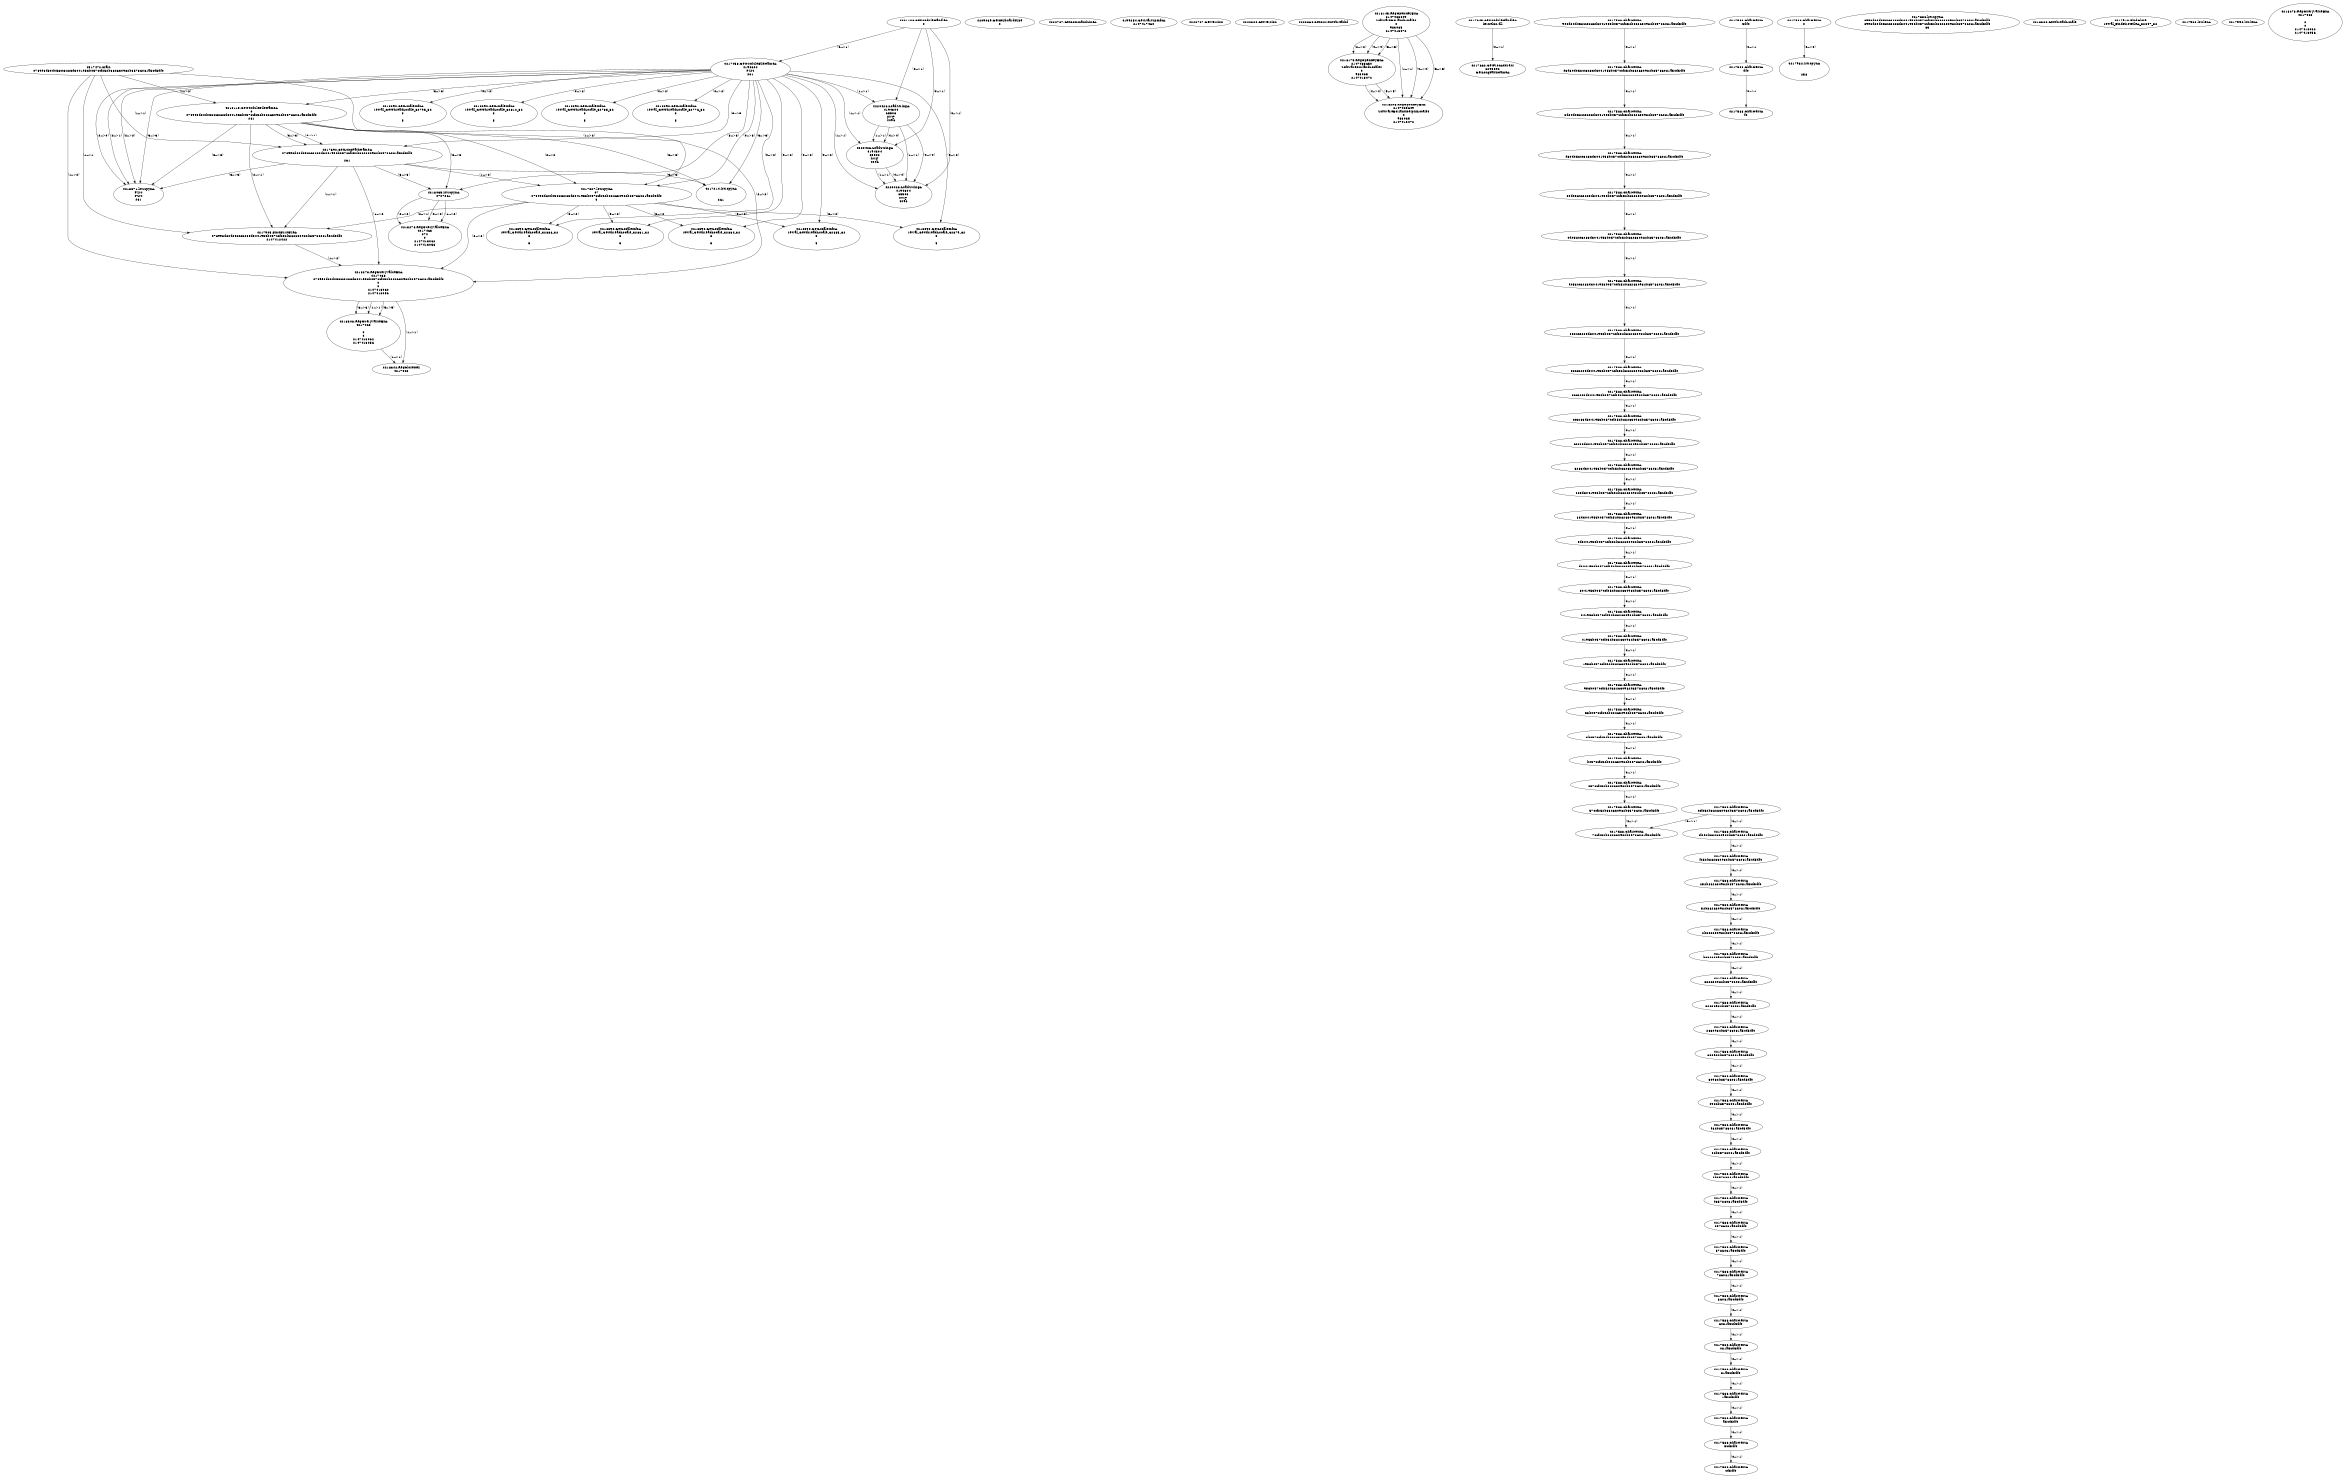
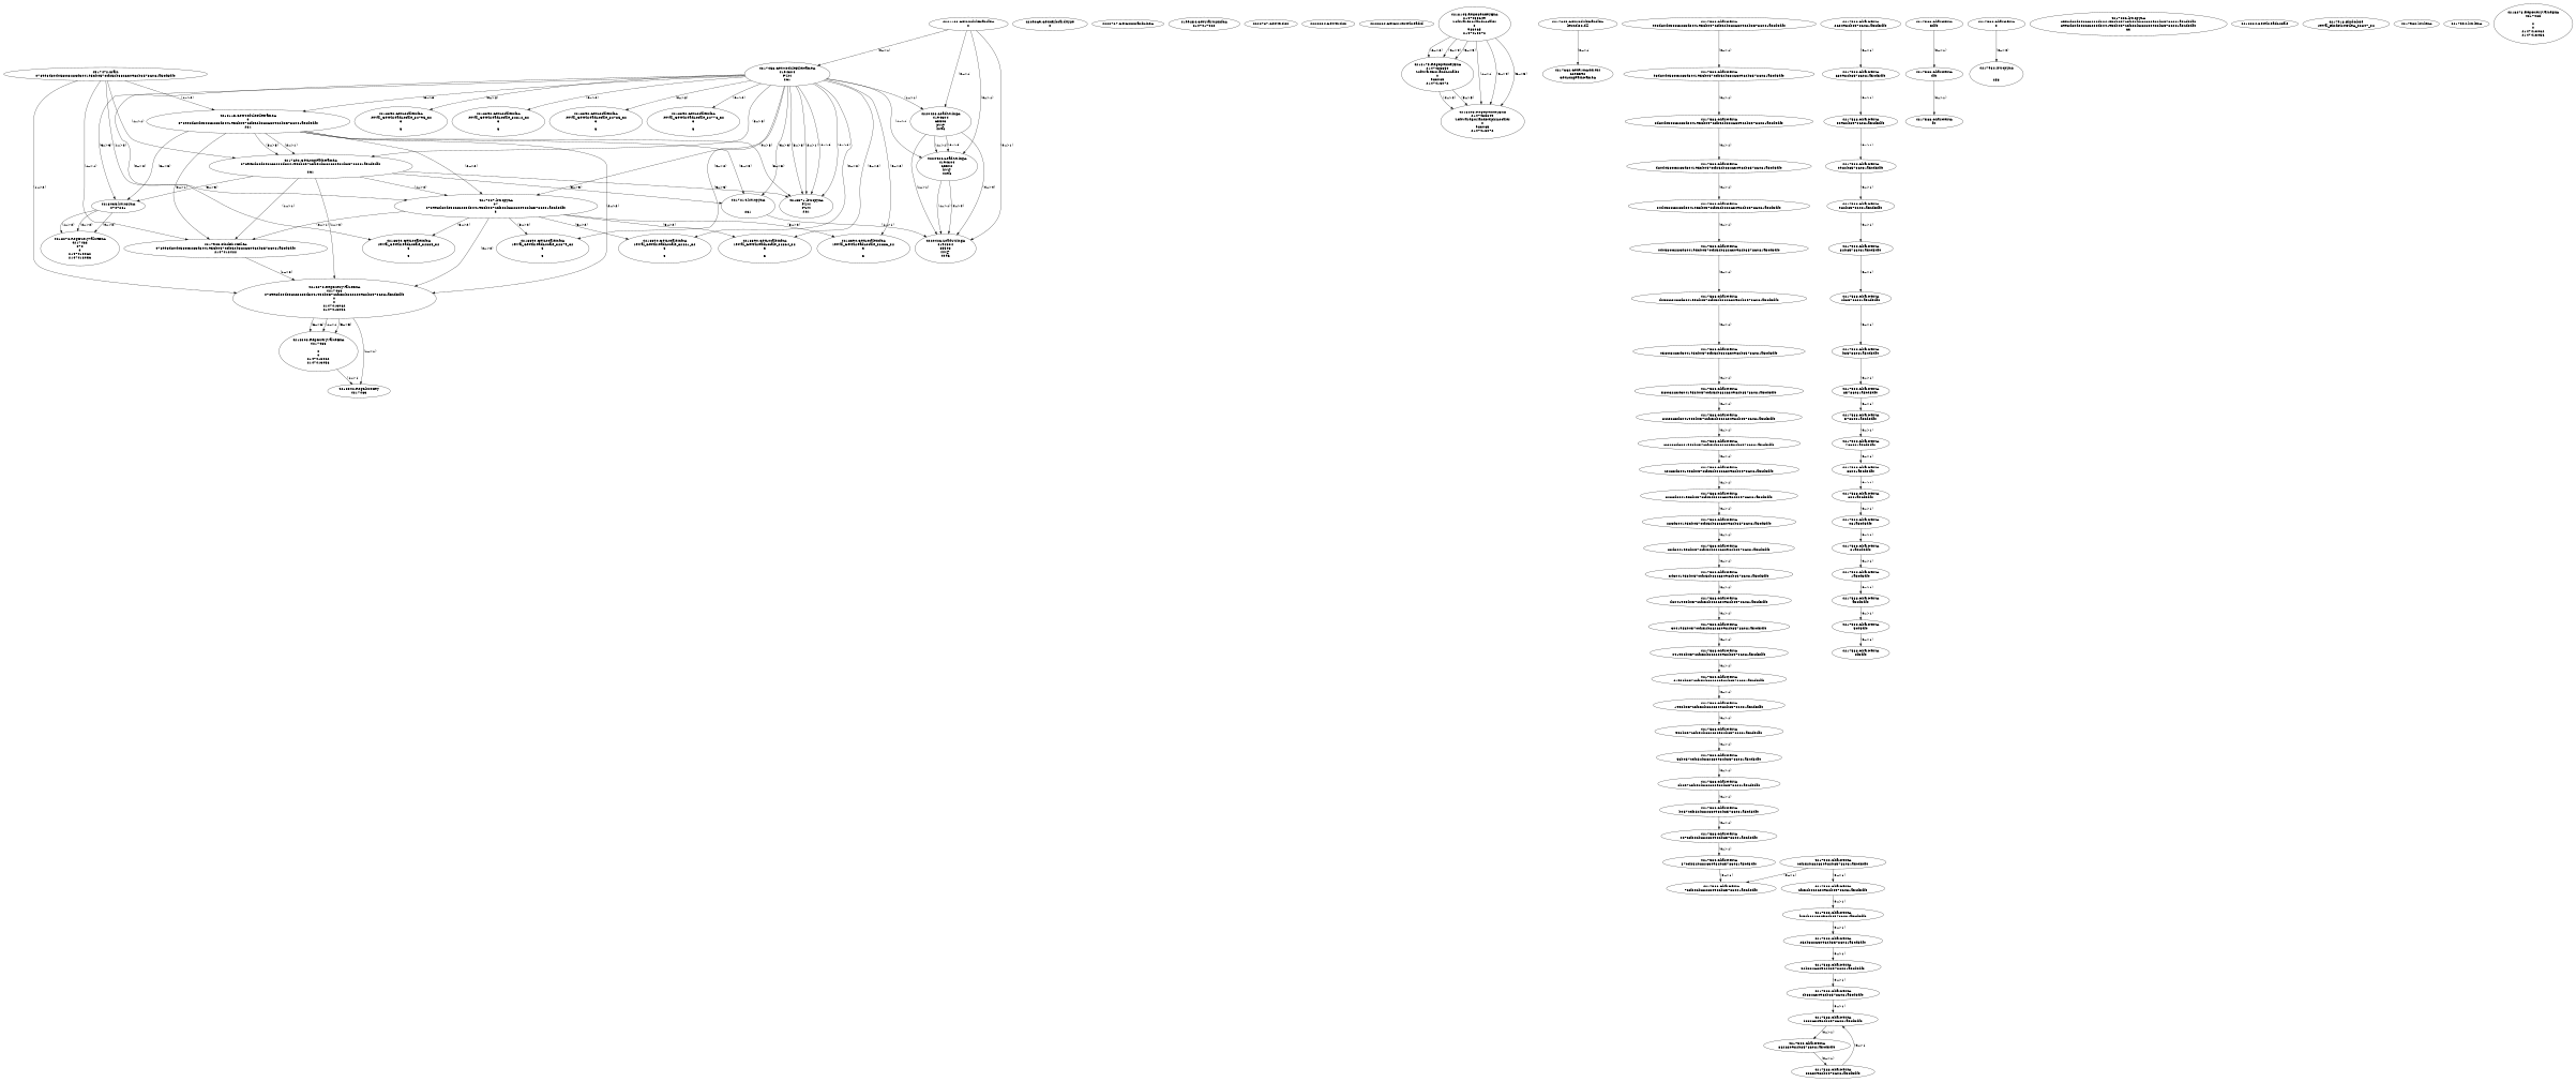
  digraph {
    n1 [label="4517472.main\n0789e8d80d058cc3283d3041953b057ccf252b882630982b85786081a5cd5df0"]
    n2 [label="4218115.GetModuleFileNameA\n0\n0789e8d80d058cc3283d3041953b057ccf252b882630982b85786081a5cd5df0\n261"]
    n3 [label="4217692.GetLongPathNameA\n0789e8d80d058cc3283d3041953b057ccf252b882630982b85786081a5cd5df0\n\n261"]
    n4 [label="4217827.lstrcpynA\n07\n0789e8d80d058cc3283d3041953b057ccf252b882630982b85786081a5cd5df0\n3"]
    n5 [label="4217905.FindFirstFileA\n0789e8d80d058cc3283d3041953b057ccf252b882630982b85786081a5cd5df0\n2147412422"]
    n6 [label="4218278.RegQueryValueExA\n4217463\n0789e8d80d058cc3283d3041953b057ccf252b882630982b85786081a5cd5df0\n0\n0\n2147413062\n2147413056"]
    n7 [label="4218371.lstrcpynA\nPZM\nPZM\n261"]
    n8 [label="4218035.lstrcpynA\n0707261"]
    n9 [label="4217214.lstrcpynA\n\n\n261"]
    n10 [label="4218390.GetLocaleInfoA\nretval_GetThreadLocale_32861_32\n3\n\n5"]
    n11 [label="4218390.GetLocaleInfoA\nretval_GetThreadLocale_32879_32\n3\n\n5"]
    n12 [label="4218390.GetLocaleInfoA\nretval_GetThreadLocale_32885_32\n3\n\n5"]
    n13 [label="4218390.GetLocaleInfoA\nretval_GetThreadLocale_32864_32\n3\n\n5"]
    n14 [label="4218390.GetLocaleInfoA\nretval_GetThreadLocale_32886_32\n3\n\n5"]
    n15 [label="4218308.RegQueryValueExA\n4217463\n\n0\n0\n2147413062\n2147413056"]
    n16 [label="4218342.RegCloseKey\n4217463"]
    n17 [label="4221108.GetModuleHandleA\n0"]
    n18 [label="4217458.GetModuleFileNameA\n4194304\nPZM\n261"]
    n19 [label="4220426.LoadStringA\n4194304\n65503\npw@\n4096"]
    n20 [label="4220426.LoadStringA\n4194304\n65502\nhw@\n4096"]
    n21 [label="4220426.LoadStringA\n4194304\n65503\nXw@\n4096"]
    n22 [label="4218390.GetLocaleInfoA\nretval_GetThreadLocale_32795_32\n3\n\n5"]
    n23 [label="4218390.GetLocaleInfoA\nretval_GetThreadLocale_32812_32\n3\n\n5"]
    n24 [label="4218390.GetLocaleInfoA\nretval_GetThreadLocale_32785_32\n3\n\n5"]
    n25 [label="4218390.GetLocaleInfoA\nretval_GetThreadLocale_32776_32\n3\n\n5"]
    n26 [label="4209069.GetKeyboardType\n0"]
    n27 [label="4220767.GetCommandLineA\n"]
    n28 [label="4199254.GetStartupInfoA\n2147417460"]
    n29 [label="4220787.GetVersion\n"]
    n30 [label="4220804.GetVersion\n"]
    n31 [label="4220864.GetCurrentThreadId\n"]
    n32 [label="4218278.RegQueryValueExA\n4217463\n070\n0\n2147413062\n2147413056"]
    n33 [label="4218145.RegOpenKeyExA\n2147483649\nSoftware\Borland\Locales\n0\n983065\n2147413072"]
    n34 [label="4218175.RegOpenKeyExA\n2147483650\nSoftware\Borland\Locales\n0\n983065\n2147413072"]
    n35 [label="4218205.RegOpenKeyExA\n2147483649\nSoftware\Borland\Delphi\Locales\n0\n983065\n2147413072"]
    n36 [label="4217645.GetModuleHandleA\nkernel32.dll"]
    n37 [label="4217662.GetProcAddress\n6295592\nGetLongPathNameA"]
    n38 [label="4217588.CharNextA\n9e8d80d058cc3283d3041953b057ccf252b882630982b85786081a5cd5df0"]
    n39 [label="4217588.CharNextA\ne8d80d058cc3283d3041953b057ccf252b882630982b85786081a5cd5df0"]
    n40 [label="4217588.CharNextA\n8d80d058cc3283d3041953b057ccf252b882630982b85786081a5cd5df0"]
    n41 [label="4217588.CharNextA\nd80d058cc3283d3041953b057ccf252b882630982b85786081a5cd5df0"]
    n42 [label="4217588.CharNextA\n80d058cc3283d3041953b057ccf252b882630982b85786081a5cd5df0"]
    n43 [label="4217588.CharNextA\n0d058cc3283d3041953b057ccf252b882630982b85786081a5cd5df0"]
    n44 [label="4217588.CharNextA\nd058cc3283d3041953b057ccf252b882630982b85786081a5cd5df0"]
    n45 [label="4217588.CharNextA\n058cc3283d3041953b057ccf252b882630982b85786081a5cd5df0"]
    n46 [label="4217588.CharNextA\n58cc3283d3041953b057ccf252b882630982b85786081a5cd5df0"]
    n47 [label="4217588.CharNextA\n8cc3283d3041953b057ccf252b882630982b85786081a5cd5df0"]
    n48 [label="4217588.CharNextA\ncc3283d3041953b057ccf252b882630982b85786081a5cd5df0"]
    n49 [label="4217588.CharNextA\nc3283d3041953b057ccf252b882630982b85786081a5cd5df0"]
    n50 [label="4217588.CharNextA\n3283d3041953b057ccf252b882630982b85786081a5cd5df0"]
    n51 [label="4217588.CharNextA\n283d3041953b057ccf252b882630982b85786081a5cd5df0"]
    n52 [label="4217588.CharNextA\n83d3041953b057ccf252b882630982b85786081a5cd5df0"]
    n53 [label="4217588.CharNextA\n3d3041953b057ccf252b882630982b85786081a5cd5df0"]
    n54 [label="4217588.CharNextA\nd3041953b057ccf252b882630982b85786081a5cd5df0"]
    n55 [label="4217588.CharNextA\n3041953b057ccf252b882630982b85786081a5cd5df0"]
    n56 [label="4217588.CharNextA\n041953b057ccf252b882630982b85786081a5cd5df0"]
    n57 [label="4217588.CharNextA\n41953b057ccf252b882630982b85786081a5cd5df0"]
    n58 [label="4217588.CharNextA\n1953b057ccf252b882630982b85786081a5cd5df0"]
    n59 [label="4217588.CharNextA\n953b057ccf252b882630982b85786081a5cd5df0"]
    n60 [label="4217588.CharNextA\n53b057ccf252b882630982b85786081a5cd5df0"]
    n61 [label="4217588.CharNextA\n3b057ccf252b882630982b85786081a5cd5df0"]
    n62 [label="4217588.CharNextA\nb057ccf252b882630982b85786081a5cd5df0"]
    n63 [label="4217588.CharNextA\n057ccf252b882630982b85786081a5cd5df0"]
    n64 [label="4217588.CharNextA\n57ccf252b882630982b85786081a5cd5df0"]
    n65 [label="4217588.CharNextA\n7ccf252b882630982b85786081a5cd5df0"]
    n66 [label="4217588.CharNextA\nccf252b882630982b85786081a5cd5df0"]
    n67 [label="4217588.CharNextA\ncf252b882630982b85786081a5cd5df0"]
    n68 [label="4217588.CharNextA\nf252b882630982b85786081a5cd5df0"]
    n69 [label="4217588.CharNextA\n252b882630982b85786081a5cd5df0"]
    n70 [label="4217588.CharNextA\n52b882630982b85786081a5cd5df0"]
    n71 [label="4217588.CharNextA\n2b882630982b85786081a5cd5df0"]
    n72 [label="4217588.CharNextA\nb882630982b85786081a5cd5df0"]
    n73 [label="4217588.CharNextA\n882630982b85786081a5cd5df0"]
    n74 [label="4217588.CharNextA\n82630982b85786081a5cd5df0"]
    n75 [label="4217588.CharNextA\n2630982b85786081a5cd5df0"]
    n76 [label="4217588.CharNextA\n630982b85786081a5cd5df0"]
    n77 [label="4217588.CharNextA\n30982b85786081a5cd5df0"]
    n78 [label="4217588.CharNextA\n0982b85786081a5cd5df0"]
    n79 [label="4217588.CharNextA\n982b85786081a5cd5df0"]
    n80 [label="4217588.CharNextA\n82b85786081a5cd5df0"]
    n81 [label="4217588.CharNextA\n2b85786081a5cd5df0"]
    n82 [label="4217588.CharNextA\nb85786081a5cd5df0"]
    n83 [label="4217588.CharNextA\n85786081a5cd5df0"]
    n84 [label="4217588.CharNextA\n5786081a5cd5df0"]
    n85 [label="4217588.CharNextA\n786081a5cd5df0"]
    n86 [label="4217588.CharNextA\n86081a5cd5df0"]
    n87 [label="4217588.CharNextA\n6081a5cd5df0"]
    n88 [label="4217588.CharNextA\n081a5cd5df0"]
    n89 [label="4217588.CharNextA\n81a5cd5df0"]
    n90 [label="4217588.CharNextA\n1a5cd5df0"]
    n91 [label="4217588.CharNextA\na5cd5df0"]
    n92 [label="4217588.CharNextA\n5cd5df0"]
    n93 [label="4217588.CharNextA\ncd5df0"]
    n94 [label="4217588.CharNextA\n5df0"]
    n95 [label="4217588.CharNextA\ndf0"]
    n96 [label="4217588.CharNextA\nf0"]
    n97 [label="4217588.CharNextA\n0"]
    n98 [label="4217982.lstrcpynA\n\n\n258"]
    n99 [label="4217886.lstrcpynA\n89e8d80d058cc3283d3041953b057ccf252b882630982b85786081a5cd5df0\n89e8d80d058cc3283d3041953b057ccf252b882630982b85786081a5cd5df0\n63"]
    n100 [label="4218384.GetThreadLocale\n"]
    n101 [label="4217918.FindClose\nretval_FindFirstFileA_32847_32"]
    n102 [label="4217930.lstrlenA\n"]
    n103 [label="4217994.lstrlenA\n"]
    n104 [label="4218278.RegQueryValueExA\n4217463\n\n0\n0\n2147413062\n2147413056"]
    n1 -> n2 [label="(1-->2)"]
    n1 -> n3 [label="(1-->1)"]
    n1 -> n4 [label="(1-->2)"]
    n1 -> n5 [label="(1-->1)"]
    n1 -> n6 [label="(1-->2)"]
    n2 -> n3 [label="(2-->1)"]
    n2 -> n3 [label="(3-->3)"]
    n2 -> n4 [label="(2-->2)"]
    n2 -> n5 [label="(2-->1)"]
    n2 -> n6 [label="(2-->2)"]
    n2 -> n7 [label="(3-->3)"]
    n2 -> n8 [label="(3-->3)"]
    n2 -> n9 [label="(3-->3)"]
    n3 -> n4 [label="(1-->2)"]
    n3 -> n5 [label="(1-->1)"]
    n3 -> n6 [label="(1-->2)"]
    n3 -> n7 [label="(3-->3)"]
    n3 -> n8 [label="(3-->3)"]
    n3 -> n9 [label="(3-->3)"]
    n4 -> n5 [label="(2-->1)"]
    n4 -> n6 [label="(2-->2)"]
    n4 -> n10 [label="(3-->2)"]
    n4 -> n11 [label="(3-->2)"]
    n4 -> n12 [label="(3-->2)"]
    n4 -> n13 [label="(3-->2)"]
    n4 -> n14 [label="(3-->2)"]
    n5 -> n6 [label="(1-->2)"]
    n6 -> n15 [label="(1-->1)"]
    n6 -> n15 [label="(5-->5)"]
    n6 -> n15 [label="(6-->6)"]
    n6 -> n16 [label="(1-->1)"]
    n8 -> n32 [label="(1-->2)"]
    n8 -> n32 [label="(2-->2)"]
    n8 -> n32 [label="(0-->2)"]
    n15 -> n16 [label="(1-->1)"]
    n17 -> n18 [label="(0-->1)"]
    n17 -> n19 [label="(0-->1)"]
    n17 -> n20 [label="(0-->1)"]
    n17 -> n21 [label="(0-->1)"]
    n18 -> n2 [label="(3-->3)"]
    n18 -> n3 [label="(3-->3)"]
    n18 -> n4 [label="(0-->3)"]
    n18 -> n7 [label="(2-->1)"]
    n18 -> n7 [label="(2-->2)"]
    n18 -> n7 [label="(3-->3)"]
    n18 -> n7 [label="(2-->0)"]
    n18 -> n8 [label="(3-->3)"]
    n18 -> n9 [label="(3-->3)"]
    n18 -> n10 [label="(0-->2)"]
    n18 -> n11 [label="(0-->2)"]
    n18 -> n12 [label="(0-->2)"]
    n18 -> n13 [label="(0-->2)"]
    n18 -> n14 [label="(0-->2)"]
    n18 -> n19 [label="(1-->1)"]
    n18 -> n20 [label="(1-->1)"]
-   n18 -> n21 [label="(1-->1)"]
+   n9 -> n21 [label="(1-->1)"]
    n18 -> n22 [label="(0-->2)"]
    n18 -> n23 [label="(0-->2)"]
    n18 -> n24 [label="(0-->2)"]
    n18 -> n25 [label="(0-->2)"]
    n19 -> n20 [label="(1-->1)"]
    n19 -> n20 [label="(4-->4)"]
    n19 -> n21 [label="(1-->1)"]
    n19 -> n21 [label="(4-->4)"]
    n20 -> n21 [label="(1-->1)"]
    n20 -> n21 [label="(4-->4)"]
    n33 -> n34 [label="(2-->2)"]
    n33 -> n34 [label="(4-->4)"]
    n33 -> n34 [label="(5-->5)"]
    n33 -> n35 [label="(1-->1)"]
    n33 -> n35 [label="(4-->4)"]
    n33 -> n35 [label="(5-->5)"]
    n34 -> n35 [label="(4-->4)"]
    n34 -> n35 [label="(5-->5)"]
    n36 -> n37 [label="(0-->1)"]
    n38 -> n39 [label="(0-->1)"]
    n39 -> n40 [label="(0-->1)"]
    n40 -> n41 [label="(0-->1)"]
    n41 -> n42 [label="(0-->1)"]
    n42 -> n43 [label="(0-->1)"]
    n43 -> n44 [label="(0-->1)"]
    n44 -> n45 [label="(0-->1)"]
    n45 -> n46 [label="(0-->1)"]
    n46 -> n47 [label="(0-->1)"]
    n47 -> n48 [label="(0-->1)"]
    n48 -> n49 [label="(0-->1)"]
    n49 -> n50 [label="(0-->1)"]
    n50 -> n51 [label="(0-->1)"]
    n51 -> n52 [label="(0-->1)"]
    n52 -> n53 [label="(0-->1)"]
    n53 -> n54 [label="(0-->1)"]
    n54 -> n55 [label="(0-->1)"]
    n55 -> n56 [label="(0-->1)"]
    n56 -> n57 [label="(0-->1)"]
    n57 -> n58 [label="(0-->1)"]
    n58 -> n59 [label="(0-->1)"]
    n59 -> n60 [label="(0-->1)"]
    n60 -> n61 [label="(0-->1)"]
    n61 -> n62 [label="(0-->1)"]
    n62 -> n63 [label="(0-->1)"]
    n63 -> n64 [label="(0-->1)"]
    n64 -> n65 [label="(0-->1)"]
    n66 -> n65 [label="(0-->1)"]
    n66 -> n67 [label="(0-->1)"]
    n67 -> n68 [label="(0-->1)"]
    n68 -> n69 [label="(0-->1)"]
    n69 -> n70 [label="(0-->1)"]
    n70 -> n71 [label="(0-->1)"]
    n71 -> n72 [label="(0-->1)"]
    n72 -> n73 [label="(0-->1)"]
    n73 -> n74 [label="(0-->1)"]
-   n74 -> n75 [label="(0-->1)"]
+   n74 -> n72 [label="(0-->1)"]
    n75 -> n76 [label="(0-->1)"]
    n76 -> n77 [label="(0-->1)"]
    n77 -> n78 [label="(0-->1)"]
    n78 -> n79 [label="(0-->1)"]
    n79 -> n80 [label="(0-->1)"]
    n80 -> n81 [label="(0-->1)"]
    n81 -> n82 [label="(0-->1)"]
    n82 -> n83 [label="(0-->1)"]
    n83 -> n84 [label="(0-->1)"]
    n84 -> n85 [label="(0-->1)"]
    n85 -> n86 [label="(0-->1)"]
    n86 -> n87 [label="(0-->1)"]
    n87 -> n88 [label="(0-->1)"]
    n88 -> n89 [label="(0-->1)"]
    n89 -> n90 [label="(0-->1)"]
    n90 -> n91 [label="(0-->1)"]
    n91 -> n92 [label="(0-->1)"]
    n92 -> n93 [label="(0-->1)"]
    n94 -> n95 [label="(0-->1)"]
    n95 -> n96 [label="(0-->1)"]
    n97 -> n98 [label="(0-->0)"]
  }
